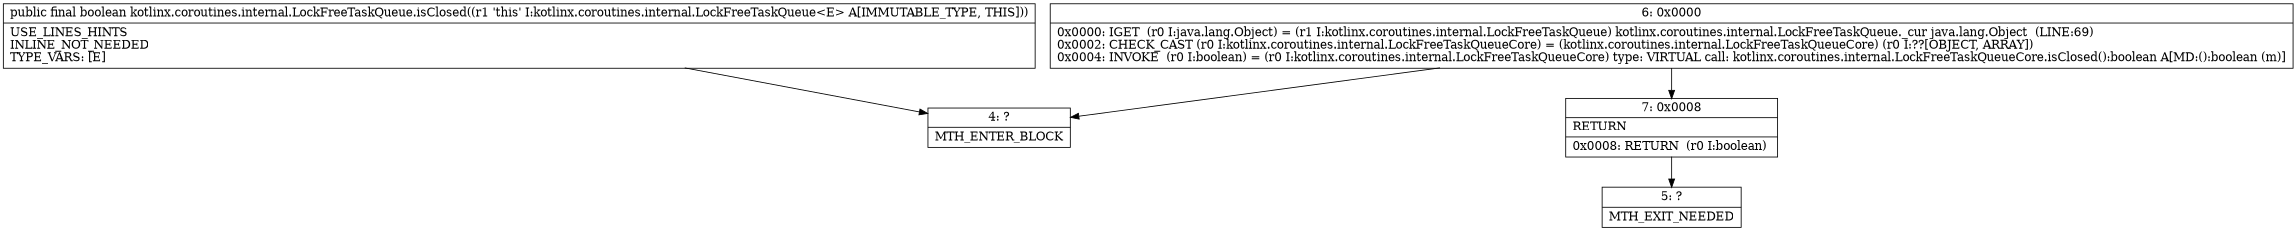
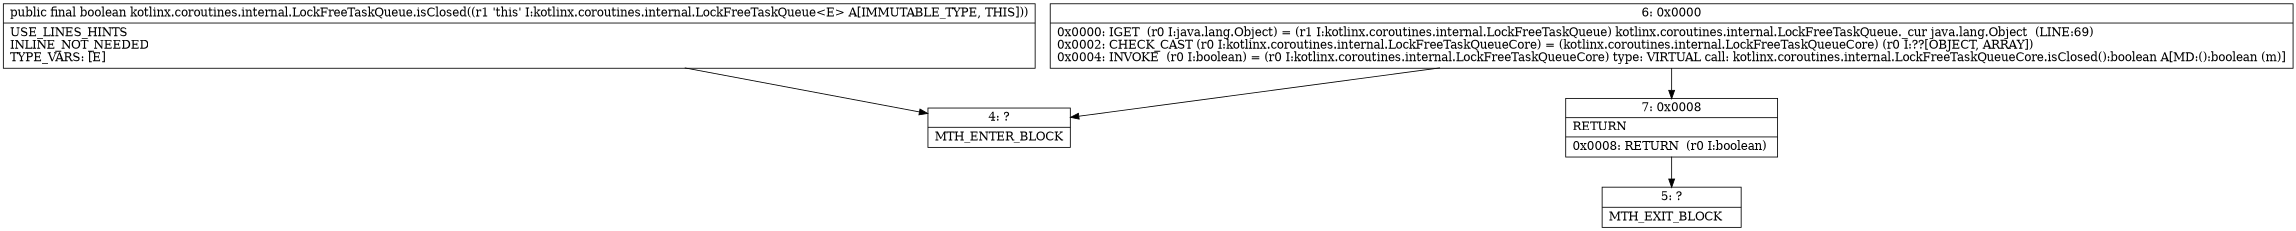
  digraph {
    node [shape=record]
    n1 [label="{4\:\ ?|MTH_ENTER_BLOCK\l}"]
    n2 [label="{6\:\ 0x0000|0x0000: IGET  (r0 I:java.lang.Object) = (r1 I:kotlinx.coroutines.internal.LockFreeTaskQueue) kotlinx.coroutines.internal.LockFreeTaskQueue._cur java.lang.Object  (LINE:69)\l0x0002: CHECK_CAST (r0 I:kotlinx.coroutines.internal.LockFreeTaskQueueCore) = (kotlinx.coroutines.internal.LockFreeTaskQueueCore) (r0 I:??[OBJECT, ARRAY]) \l0x0004: INVOKE  (r0 I:boolean) = (r0 I:kotlinx.coroutines.internal.LockFreeTaskQueueCore) type: VIRTUAL call: kotlinx.coroutines.internal.LockFreeTaskQueueCore.isClosed():boolean A[MD:():boolean (m)]\l}"]
    n3 [label="{7\:\ 0x0008|RETURN\l|0x0008: RETURN  (r0 I:boolean) \l}"]
-   n4 [label="{5\:\ ?|MTH_EXIT_NEEDED\l}"]
+   n4 [label="{5\:\ ?|MTH_EXIT_BLOCK\l}"]
    n5 [label="{public final boolean kotlinx.coroutines.internal.LockFreeTaskQueue.isClosed((r1 'this' I:kotlinx.coroutines.internal.LockFreeTaskQueue\<E\> A[IMMUTABLE_TYPE, THIS]))  | USE_LINES_HINTS\lINLINE_NOT_NEEDED\lTYPE_VARS: [E]\l}"]
    n2 -> n1
    n2 -> n3
    n3 -> n4
    n5 -> n1
  }
